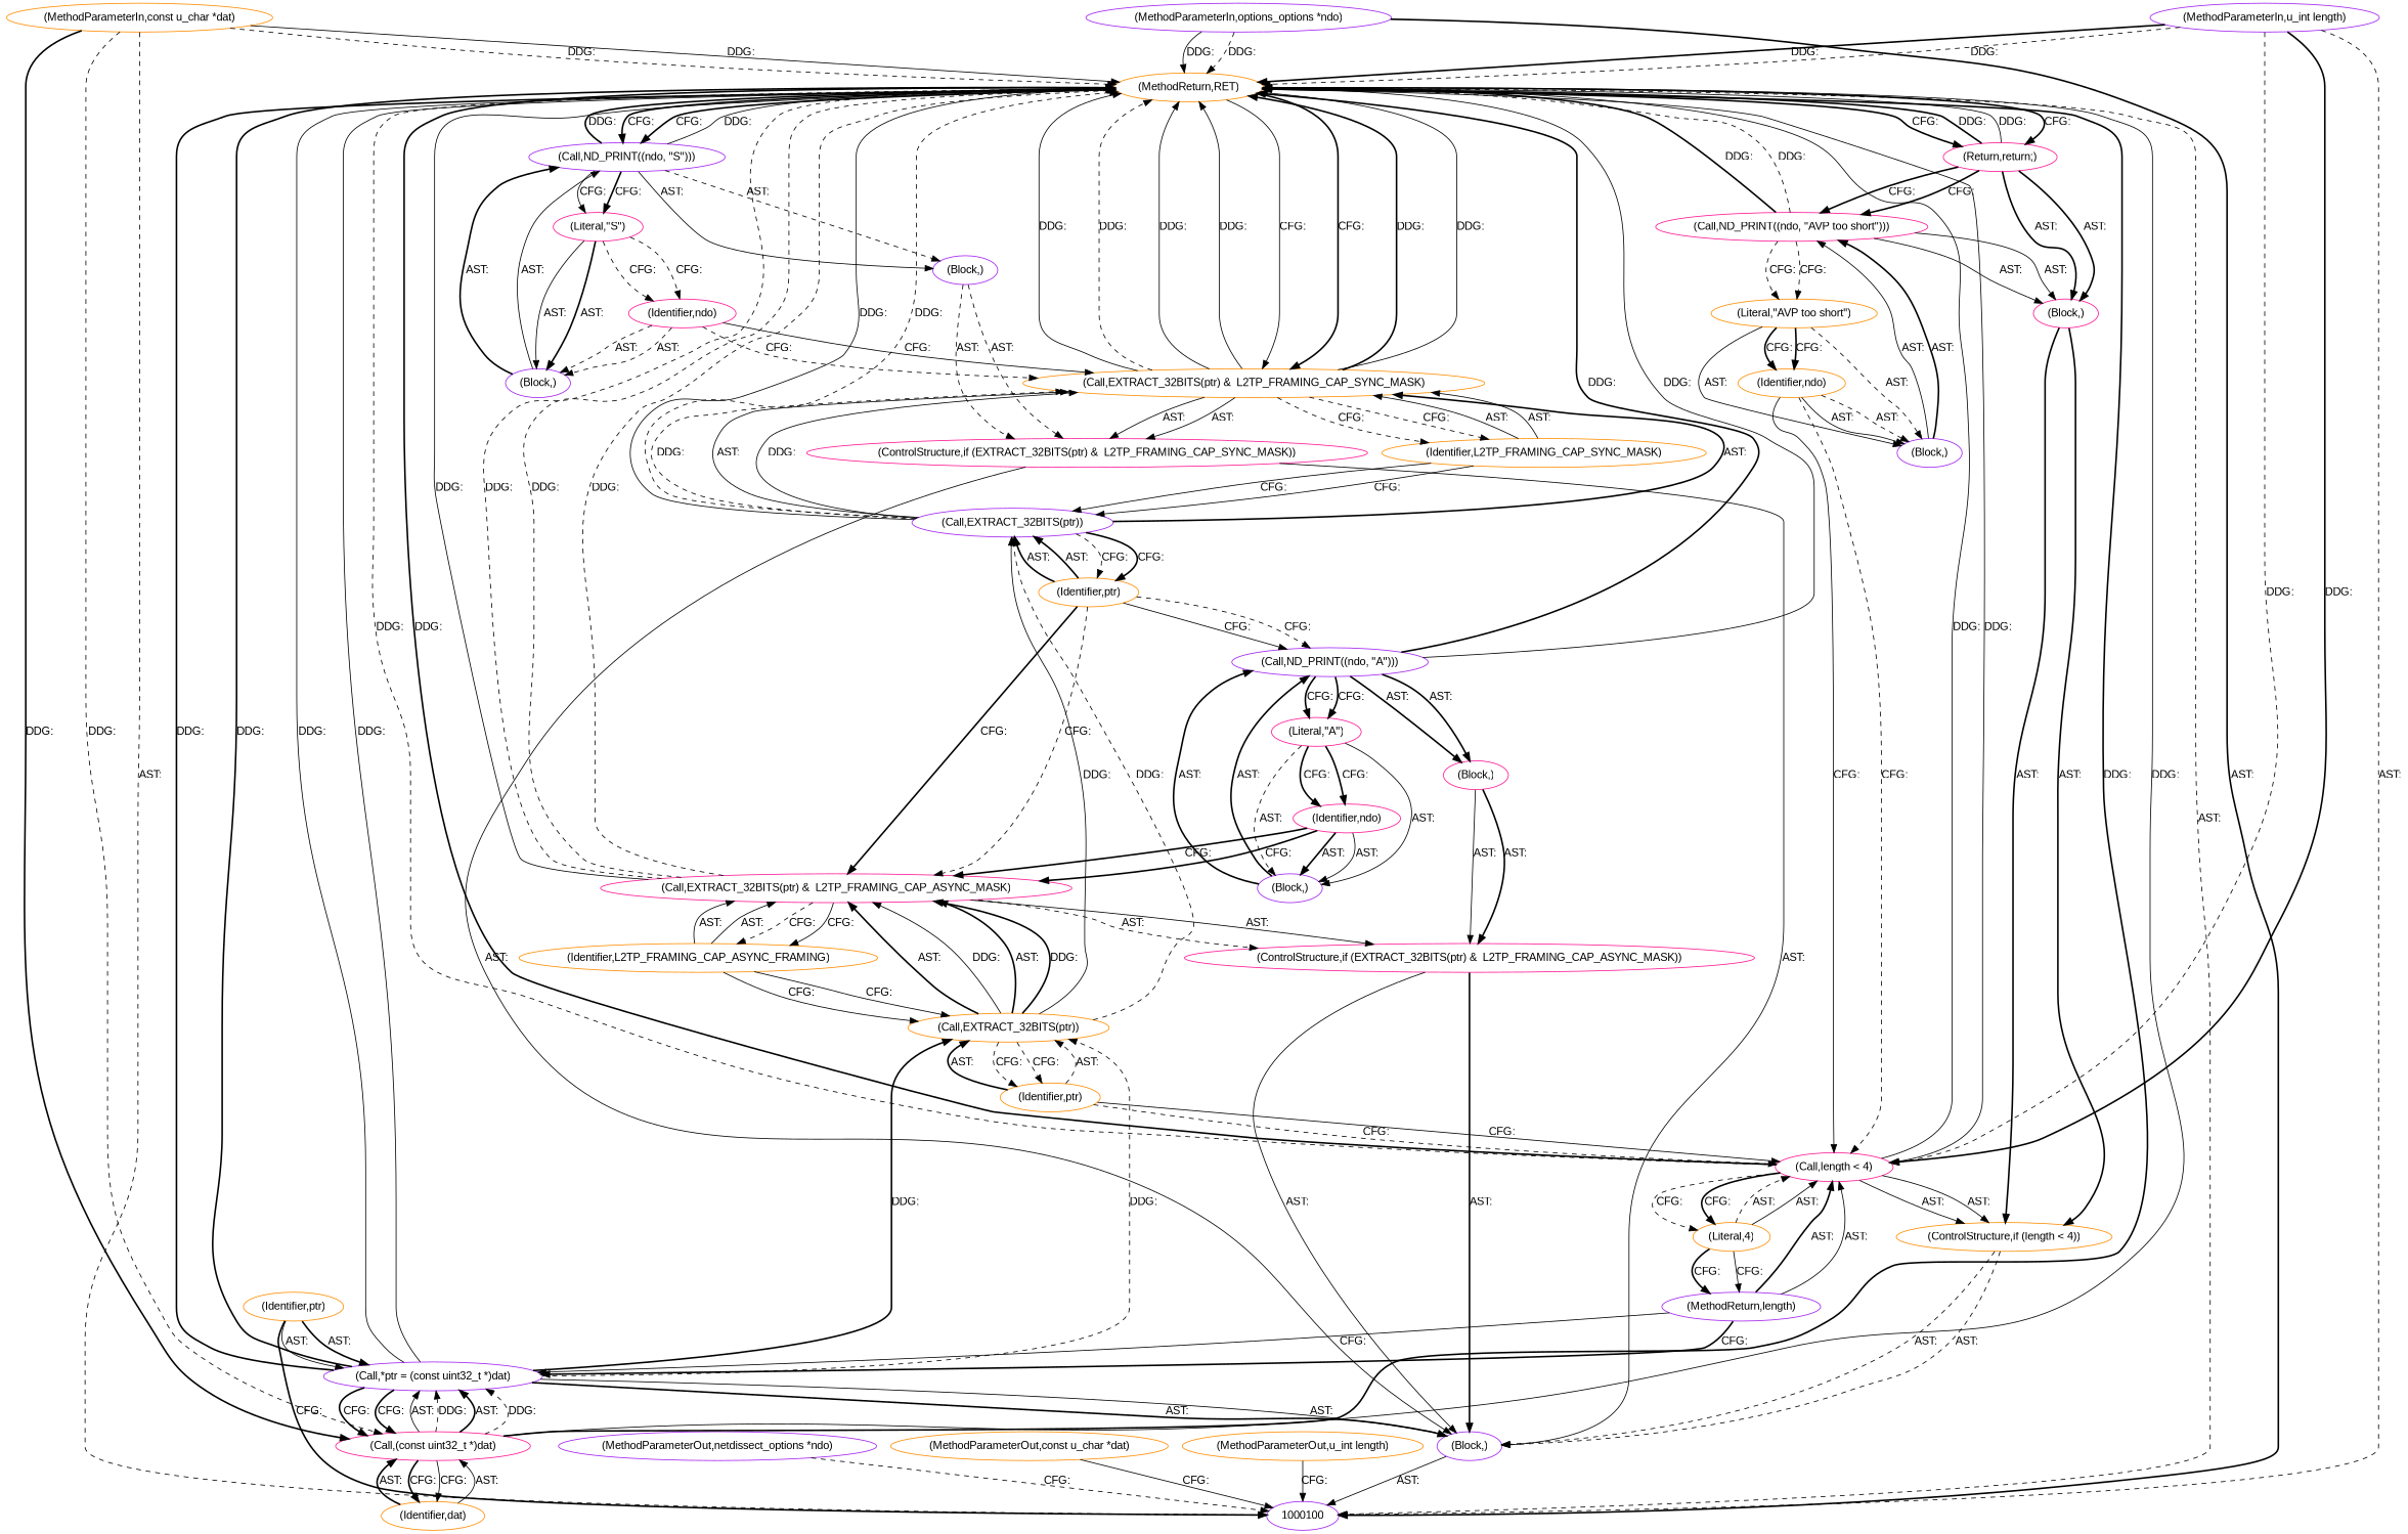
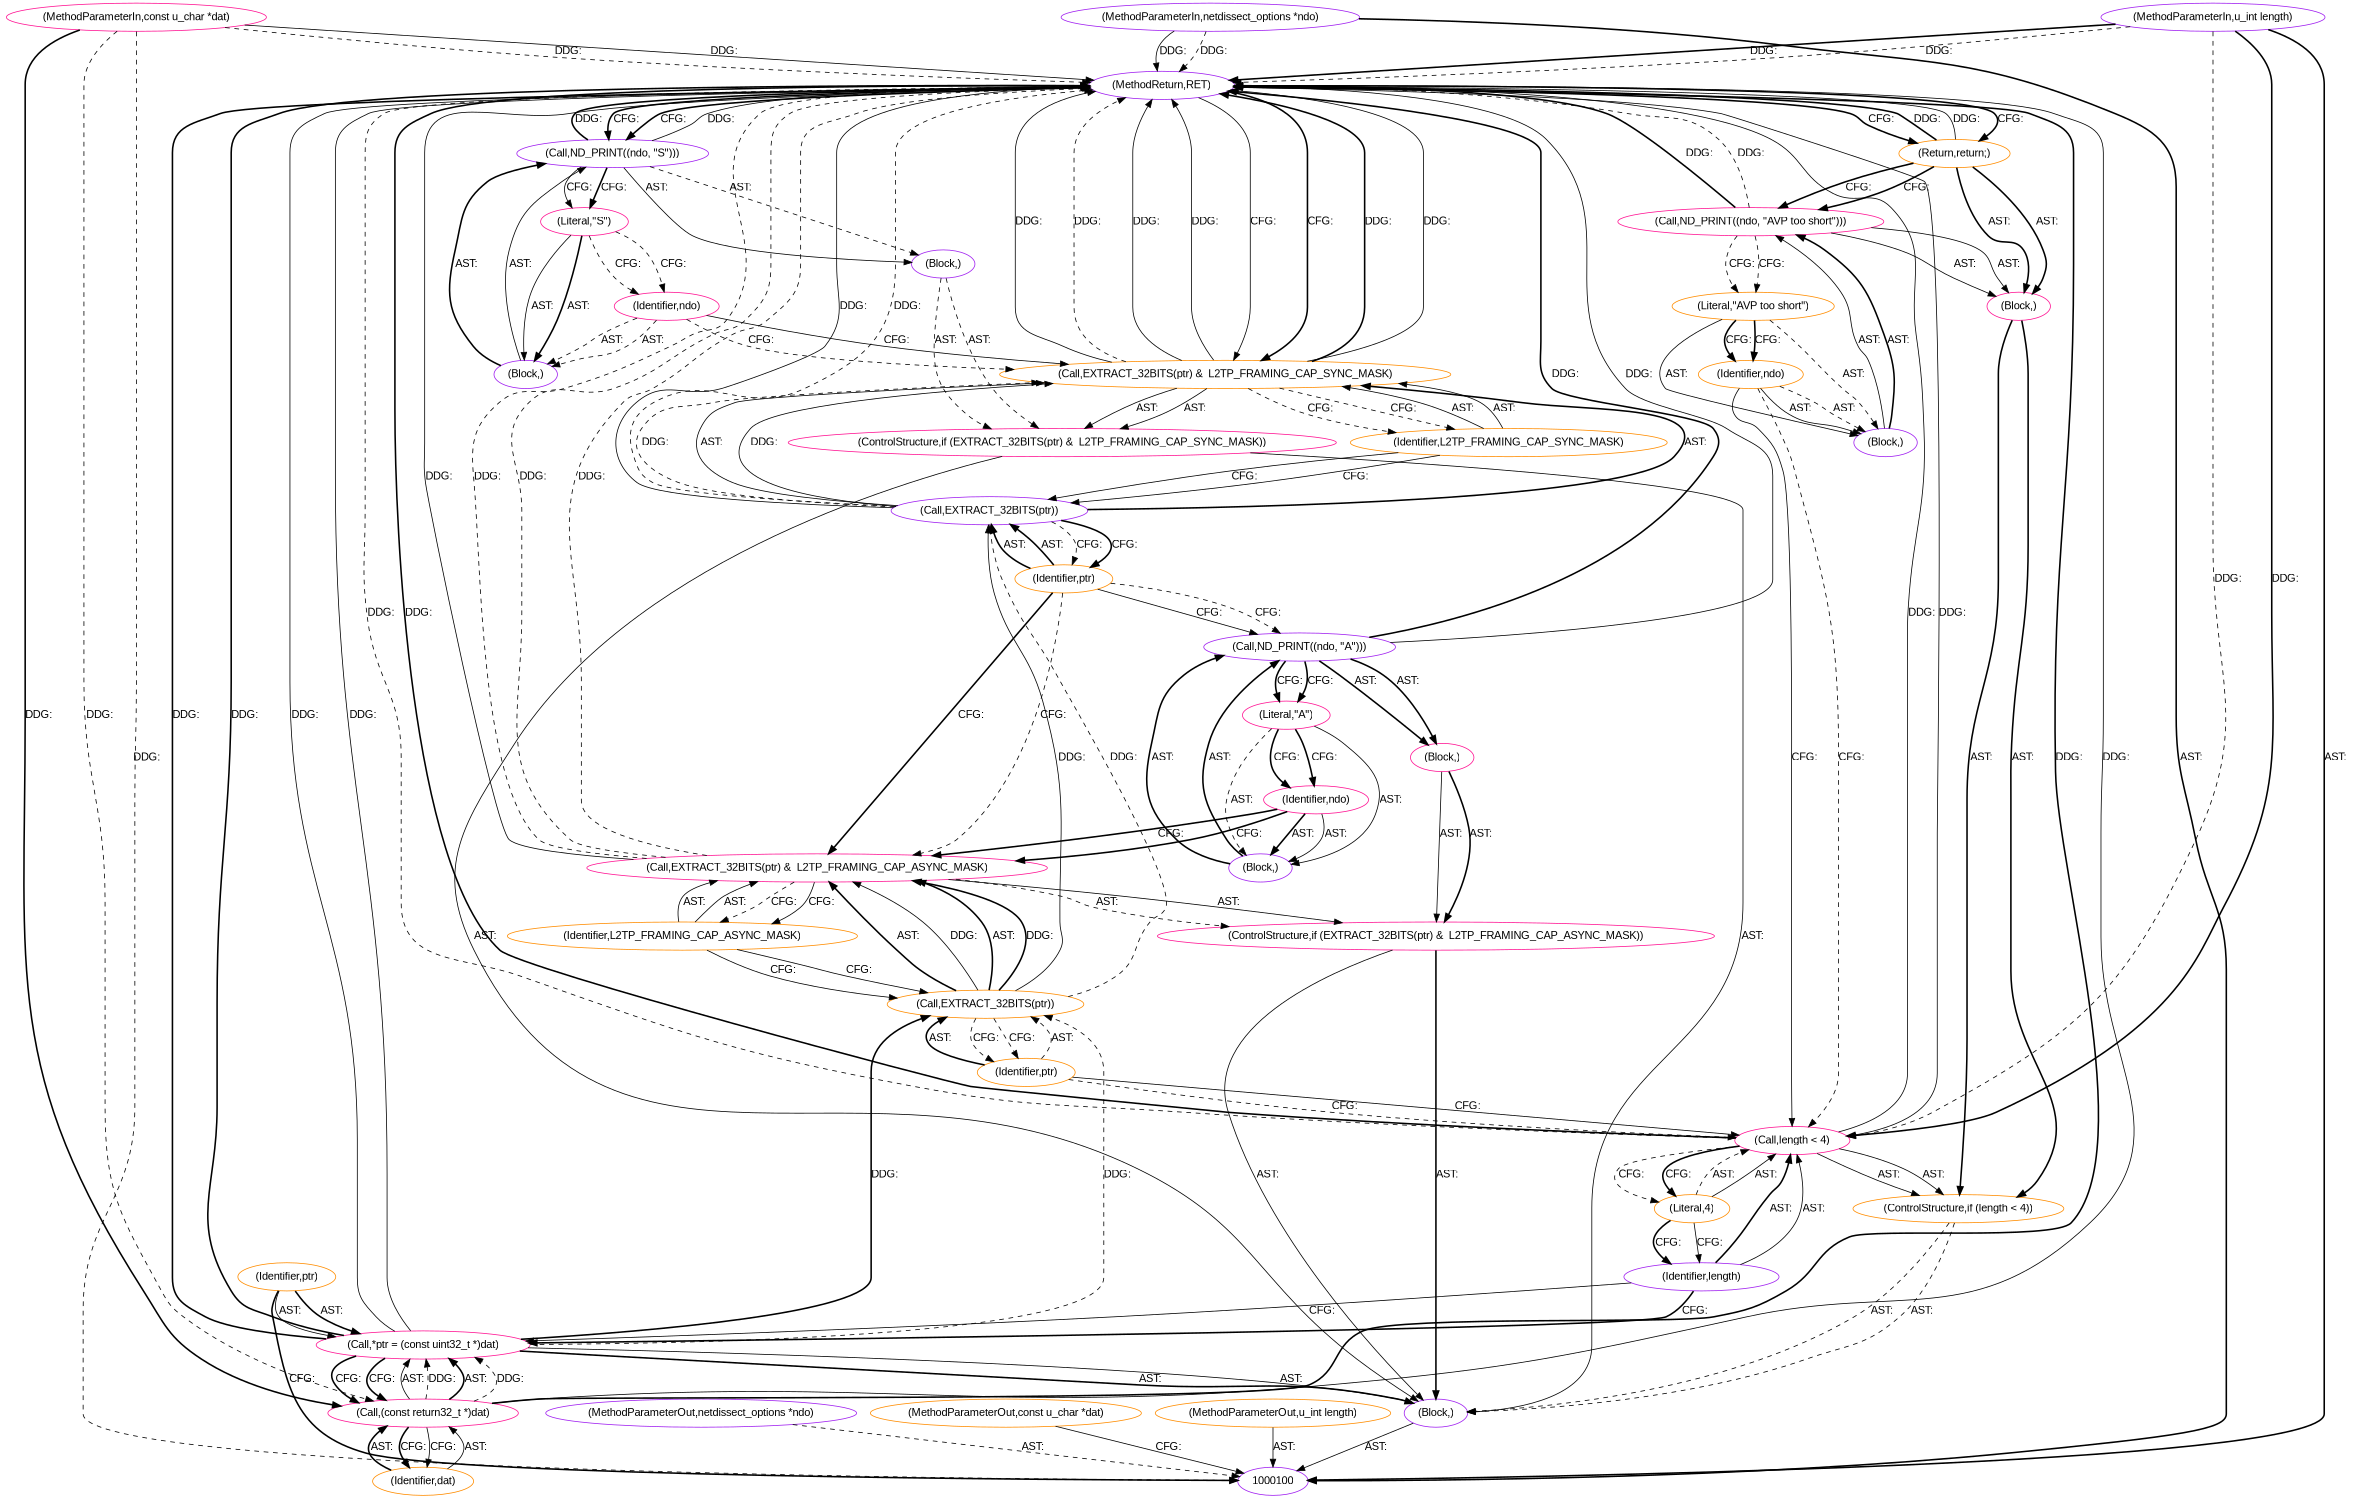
  digraph {
    fontname="Liberation Sans"
    node [color=purple fontname="Liberation Sans"]
    edge [fontname="Liberation Sans" style=solid]
    n1 [color=deeppink label="(ControlStructure,if (EXTRACT_32BITS(ptr) &  L2TP_FRAMING_CAP_ASYNC_MASK))"]
    n2 [label="(Block,)"]
    1000100
    n4 [color=darkorange label="(Identifier,ptr)"]
    n5 [color=darkorange label="(Call,EXTRACT_32BITS(ptr))"]
    n6 [color=deeppink label="(Call,length < 4)"]
    n7 [color=deeppink label="(Call,EXTRACT_32BITS(ptr) &  L2TP_FRAMING_CAP_ASYNC_MASK)"]
    n8 [label="(Call,EXTRACT_32BITS(ptr))"]
-   n9 [color=darkorange label="(MethodReturn,RET)"]
+   n9 [label="(MethodReturn,RET)"]
    n10 [color=darkorange label="(ControlStructure,if (length < 4))"]
    n11 [color=darkorange label="(Literal,4)"]
-   n12 [color=darkorange label="(Identifier,L2TP_FRAMING_CAP_ASYNC_FRAMING)"]
+   n12 [color=darkorange label="(Identifier,L2TP_FRAMING_CAP_ASYNC_MASK)"]
    n13 [color=deeppink label="(Block,)"]
    n14 [color=darkorange label="(Call,EXTRACT_32BITS(ptr) &  L2TP_FRAMING_CAP_SYNC_MASK)"]
    n15 [label="(Call,ND_PRINT((ndo, \"S\")))"]
-   n16 [color=deeppink label="(Return,return;)"]
+   n16 [color=darkorange label="(Return,return;)"]
    n17 [color=darkorange label="(Identifier,ptr)"]
    n18 [label="(Block,)"]
    n19 [label="(Call,ND_PRINT((ndo, \"A\")))"]
    n20 [color=deeppink label="(Literal,\"A\")"]
    n21 [color=deeppink label="(Identifier,ndo)"]
    n22 [color=deeppink label="(ControlStructure,if (EXTRACT_32BITS(ptr) &  L2TP_FRAMING_CAP_SYNC_MASK))"]
    n23 [color=darkorange label="(Identifier,L2TP_FRAMING_CAP_SYNC_MASK)"]
    n24 [label="(Block,)"]
    n25 [label="(Block,)"]
    n26 [color=deeppink label="(Literal,\"S\")"]
    n27 [color=deeppink label="(Identifier,ndo)"]
    n28 [color=deeppink label="(Block,)"]
    n29 [color=deeppink label="(Call,ND_PRINT((ndo, \"AVP too short\")))"]
-   n30 [label="(MethodParameterIn,options_options *ndo)"]
+   n30 [label="(MethodParameterIn,netdissect_options *ndo)"]
    n31 [label="(MethodParameterOut,netdissect_options *ndo)"]
-   n32 [color=darkorange label="(MethodParameterIn,const u_char *dat)"]
-   n33 [color=deeppink label="(Call,(const uint32_t *)dat)"]
-   n34 [label="(Call,*ptr = (const uint32_t *)dat)"]
+   n32 [color=deeppink label="(MethodParameterIn,const u_char *dat)"]
+   n33 [color=deeppink label="(Call,(const return32_t *)dat)"]
+   n34 [color=deeppink label="(Call,*ptr = (const uint32_t *)dat)"]
    n35 [color=darkorange label="(Identifier,dat)"]
    n36 [color=darkorange label="(MethodParameterOut,const u_char *dat)"]
    n37 [label="(MethodParameterIn,u_int length)"]
    n38 [color=darkorange label="(MethodParameterOut,u_int length)"]
    n39 [color=darkorange label="(Identifier,ptr)"]
-   n40 [label="(MethodReturn,length)"]
+   n40 [label="(Identifier,length)"]
    n41 [label="(Block,)"]
    n42 [color=darkorange label="(Literal,\"AVP too short\")"]
    n43 [color=darkorange label="(Identifier,ndo)"]
    n1 -> n2 [label="AST: "]
    n1 -> n2 [label="AST: " style=bold]
    n2 -> 1000100 [label="AST: "]
    n4 -> n5 [label="AST: " style=dashed]
    n4 -> n5 [label="AST: " style=bold]
    n4 -> n6 [label="CFG: "]
    n4 -> n6 [label="CFG: " style=dashed]
    n5 -> n4 [label="CFG: " style=dashed]
    n5 -> n4 [label="CFG: " style=dashed]
    n5 -> n7 [label="AST: " style=bold]
    n5 -> n7 [label="DDG: "]
    n5 -> n7 [label="AST: " style=bold]
    n5 -> n7 [label="DDG: " style=bold]
    n5 -> n8 [label="DDG: " style=dashed]
    n5 -> n8 [label="DDG: "]
    n6 -> n9 [label="DDG: "]
    n6 -> n9 [label="DDG: "]
    n6 -> n9 [label="DDG: " style=dashed]
    n6 -> n9 [label="DDG: " style=bold]
    n6 -> n10 [label="AST: "]
    n6 -> n10 [label="AST: "]
    n6 -> n11 [label="CFG: " style=dashed]
    n6 -> n11 [label="CFG: " style=bold]
    n7 -> n1 [label="AST: " style=dashed]
    n7 -> n1 [label="AST: "]
    n7 -> n9 [label="DDG: "]
    n7 -> n9 [label="DDG: " style=dashed]
    n7 -> n9 [label="DDG: " style=dashed]
    n7 -> n9 [label="DDG: " style=dashed]
    n7 -> n12 [label="CFG: " style=dashed]
    n7 -> n12 [label="CFG: "]
    n8 -> n9 [label="DDG: " style=dashed]
    n8 -> n9 [label="DDG: "]
    n8 -> n14 [label="AST: " style=bold]
    n8 -> n14 [label="DDG: " style=dashed]
    n8 -> n14 [label="AST: "]
    n8 -> n14 [label="DDG: "]
    n8 -> n17 [label="CFG: " style=dashed]
    n8 -> n17 [label="CFG: " style=bold]
-   n9 -> 1000100 [label="AST: " style=dashed]
    n9 -> n14 [label="CFG: "]
    n9 -> n14 [label="CFG: " style=bold]
    n9 -> n15 [label="CFG: " style=bold]
    n9 -> n15 [label="CFG: " style=bold]
    n9 -> n16 [label="CFG: " style=bold]
    n9 -> n16 [label="CFG: " style=bold]
    n10 -> n2 [label="AST: " style=dashed]
    n10 -> n2 [label="AST: " style=dashed]
    n11 -> n6 [label="AST: " style=dashed]
    n11 -> n6 [label="AST: "]
    n11 -> n40 [label="CFG: " style=bold]
    n11 -> n40 [label="CFG: "]
    n12 -> n5 [label="CFG: "]
    n12 -> n5 [label="CFG: "]
    n12 -> n7 [label="AST: "]
    n12 -> n7 [label="AST: "]
    n13 -> n1 [label="AST: "]
    n13 -> n1 [label="AST: " style=bold]
    n14 -> n9 [label="DDG: " style=bold]
    n14 -> n9 [label="DDG: "]
    n14 -> n9 [label="DDG: "]
    n14 -> n9 [label="DDG: " style=dashed]
    n14 -> n9 [label="DDG: "]
    n14 -> n9 [label="DDG: "]
    n14 -> n22 [label="AST: "]
    n14 -> n22 [label="AST: "]
    n14 -> n23 [label="CFG: " style=dashed]
    n14 -> n23 [label="CFG: " style=dashed]
    n15 -> n9 [label="DDG: "]
    n15 -> n9 [label="DDG: " style=bold]
    n15 -> n24 [label="AST: "]
    n15 -> n24 [label="AST: " style=dashed]
    n15 -> n26 [label="CFG: "]
    n15 -> n26 [label="CFG: " style=bold]
    n16 -> n9 [label="DDG: " style=bold]
    n16 -> n9 [label="DDG: "]
    n16 -> n28 [label="AST: " style=bold]
    n16 -> n28 [label="AST: " style=bold]
    n16 -> n29 [label="CFG: " style=bold]
    n16 -> n29 [label="CFG: " style=bold]
    n17 -> n7 [label="CFG: " style=dashed]
    n17 -> n7 [label="CFG: " style=bold]
    n17 -> n8 [label="AST: " style=bold]
    n17 -> n8 [label="AST: " style=bold]
    n17 -> n19 [label="CFG: "]
    n17 -> n19 [label="CFG: " style=dashed]
    n18 -> n19 [label="AST: " style=bold]
    n18 -> n19 [label="AST: " style=bold]
    n19 -> n9 [label="DDG: " style=bold]
    n19 -> n9 [label="DDG: "]
    n19 -> n13 [label="AST: " style=bold]
    n19 -> n13 [label="AST: " style=bold]
    n19 -> n20 [label="CFG: " style=bold]
    n19 -> n20 [label="CFG: " style=bold]
    n20 -> n18 [label="AST: "]
    n20 -> n18 [label="AST: " style=dashed]
    n20 -> n21 [label="CFG: " style=bold]
    n20 -> n21 [label="CFG: " style=bold]
    n21 -> n7 [label="CFG: " style=bold]
    n21 -> n7 [label="CFG: " style=bold]
    n21 -> n18 [label="AST: " style=bold]
    n21 -> n18 [label="AST: "]
    n22 -> n2 [label="AST: "]
    n22 -> n2 [label="AST: "]
    n23 -> n8 [label="CFG: "]
    n23 -> n8 [label="CFG: "]
    n23 -> n14 [label="AST: "]
    n23 -> n14 [label="AST: "]
    n24 -> n22 [label="AST: " style=dashed]
    n24 -> n22 [label="AST: " style=dashed]
    n25 -> n15 [label="AST: " style=bold]
    n25 -> n15 [label="AST: "]
    n26 -> n25 [label="AST: "]
    n26 -> n25 [label="AST: " style=bold]
    n26 -> n27 [label="CFG: " style=dashed]
    n26 -> n27 [label="CFG: " style=dashed]
    n27 -> n14 [label="CFG: " style=dashed]
    n27 -> n14 [label="CFG: "]
    n27 -> n25 [label="AST: " style=dashed]
    n27 -> n25 [label="AST: " style=dashed]
    n28 -> n10 [label="AST: " style=bold]
    n28 -> n10 [label="AST: " style=bold]
    n29 -> n9 [label="DDG: " style=bold]
    n29 -> n9 [label="DDG: " style=dashed]
    n29 -> n28 [label="AST: "]
    n29 -> n28 [label="AST: "]
    n29 -> n42 [label="CFG: " style=dashed]
    n29 -> n42 [label="CFG: " style=dashed]
    n30 -> 1000100 [label="AST: " style=bold]
    n30 -> n9 [label="DDG: " style=dashed]
    n30 -> n9 [label="DDG: "]
-   n31 -> 1000100 [label="CFG: " style=dashed]
-   n32 -> 1000100 [label="AST: " style=dashed]
+   n31 -> 1000100 [label="AST: " style=dashed]
+   n32 -> 1000100 [label="DDG: " style=dashed]
    n32 -> n9 [label="DDG: "]
    n32 -> n9 [label="DDG: " style=dashed]
    n32 -> n33 [label="DDG: " style=dashed]
    n32 -> n33 [label="DDG: " style=bold]
    n33 -> n9 [label="DDG: " style=bold]
    n33 -> n9 [label="DDG: "]
    n33 -> n34 [label="AST: "]
    n33 -> n34 [label="DDG: " style=dashed]
    n33 -> n34 [label="AST: " style=bold]
    n33 -> n34 [label="DDG: " style=dashed]
    n33 -> n35 [label="CFG: " style=bold]
    n33 -> n35 [label="CFG: "]
    n34 -> n2 [label="AST: "]
    n34 -> n2 [label="AST: " style=bold]
    n34 -> n5 [label="DDG: " style=dashed]
    n34 -> n5 [label="DDG: " style=bold]
    n34 -> n9 [label="DDG: " style=bold]
    n34 -> n9 [label="DDG: " style=bold]
    n34 -> n9 [label="DDG: "]
    n34 -> n9 [label="DDG: "]
    n34 -> n33 [label="CFG: " style=bold]
    n34 -> n33 [label="CFG: " style=bold]
    n35 -> n33 [label="AST: "]
    n35 -> n33 [label="AST: " style=bold]
    n36 -> 1000100 [label="CFG: "]
-   n37 -> 1000100 [label="AST: " style=dashed]
+   n37 -> 1000100 [label="AST: " style=bold]
    n37 -> n6 [label="DDG: " style=bold]
    n37 -> n6 [label="DDG: " style=dashed]
    n37 -> n9 [label="DDG: " style=bold]
    n37 -> n9 [label="DDG: " style=dashed]
-   n38 -> 1000100 [label="CFG: "]
+   n38 -> 1000100 [label="AST: "]
    n39 -> 1000100 [label="CFG: " style=bold]
    n39 -> n34 [label="AST: " style=bold]
    n39 -> n34 [label="AST: "]
    n40 -> n6 [label="AST: " style=bold]
    n40 -> n6 [label="AST: "]
    n40 -> n34 [label="CFG: " style=bold]
    n40 -> n34 [label="CFG: "]
    n41 -> n29 [label="AST: "]
    n41 -> n29 [label="AST: " style=bold]
    n42 -> n41 [label="AST: " style=dashed]
    n42 -> n41 [label="AST: "]
    n42 -> n43 [label="CFG: " style=bold]
    n42 -> n43 [label="CFG: " style=bold]
    n43 -> n6 [label="CFG: "]
    n43 -> n6 [label="CFG: " style=dashed]
    n43 -> n41 [label="AST: "]
    n43 -> n41 [label="AST: " style=dashed]
  }
